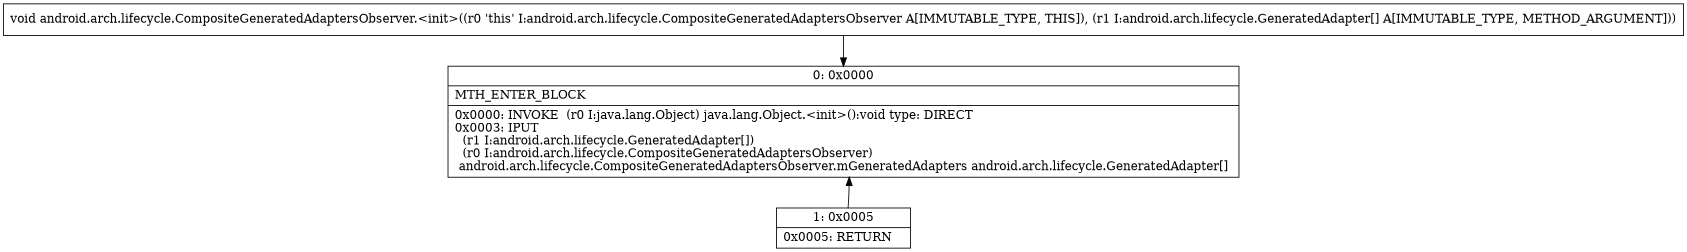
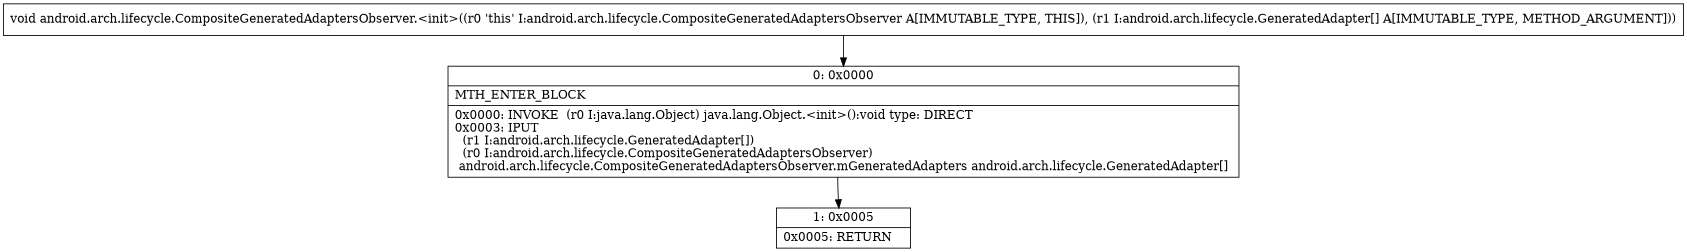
  digraph {
    node [shape=record]
    n1 [label="{0\:\ 0x0000|MTH_ENTER_BLOCK\l|0x0000: INVOKE  (r0 I:java.lang.Object) java.lang.Object.\<init\>():void type: DIRECT \l0x0003: IPUT  \l  (r1 I:android.arch.lifecycle.GeneratedAdapter[])\l  (r0 I:android.arch.lifecycle.CompositeGeneratedAdaptersObserver)\l android.arch.lifecycle.CompositeGeneratedAdaptersObserver.mGeneratedAdapters android.arch.lifecycle.GeneratedAdapter[] \l}"]
    n2 [label="{1\:\ 0x0005|0x0005: RETURN   \l}"]
    n3 [label="{void android.arch.lifecycle.CompositeGeneratedAdaptersObserver.\<init\>((r0 'this' I:android.arch.lifecycle.CompositeGeneratedAdaptersObserver A[IMMUTABLE_TYPE, THIS]), (r1 I:android.arch.lifecycle.GeneratedAdapter[] A[IMMUTABLE_TYPE, METHOD_ARGUMENT])) }"]
-   n2 -> n1
+   n1 -> n2
    n3 -> n1
  }
